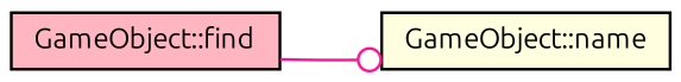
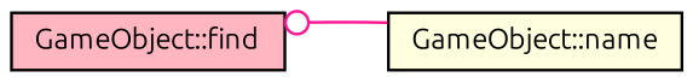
  digraph {
    rankdir=LR
    fontname=Ubuntu
    node [color=black fontname=Ubuntu fontsize=10 shape=record style=filled]
    n1 [fillcolor=lightpink fontcolor=black height=0.2 label="GameObject::find" width=0.4]
    n2 [fillcolor=lightyellow height=0.2 label="GameObject::name" width=0.4]
-   n1 -> n2 [color=deeppink fontname=Ubuntu fontsize=10 labelfontname=Helvetica labelfontsize=10 style=solid arrowhead=odot]
+   n2 -> n1 [color=deeppink fontname=Ubuntu fontsize=10 labelfontname=Helvetica labelfontsize=10 style=solid arrowhead=odot]
  }
